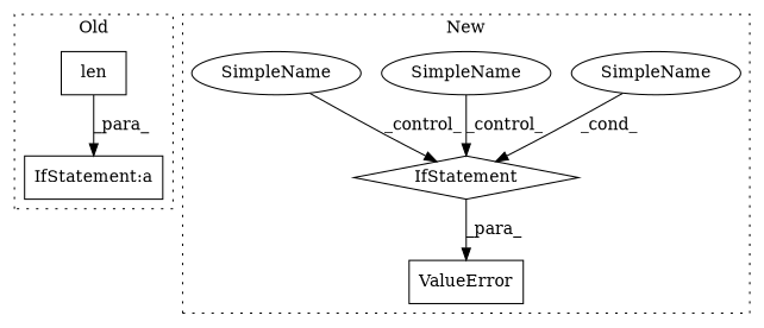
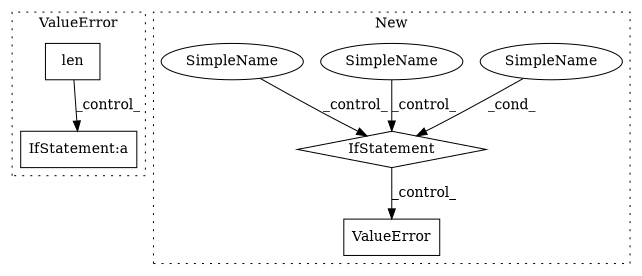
  digraph {
    node [a=42 shape=box]
    n1 [a=32 l="4,1" label=len s="436,453"]
    n2 [a=27 l=3 label="IfStatement:a" s=433]
    n3 [a=32 l="11,1" label=ValueError s="1150,1194"]
    n4 [a=25 l="4,2" label=IfStatement s="867,917" shape=diamond]
    n5 [label=SimpleName shape=ellipse]
    n6 [label=SimpleName shape=ellipse]
    n7 [label=SimpleName shape=ellipse]
    subgraph cluster_1 {
-     label=Old
+     label=ValueError
      style=dotted
      n1
      n2
    }
    subgraph cluster_2 {
      label=New
      style=dotted
      n3
      n4
      n5
      n6
      n7
    }
-   n1 -> n2 [label=_para_]
-   n4 -> n3 [label=_para_]
+   n1 -> n2 [label=_control_]
+   n4 -> n3 [label=_control_]
    n5 -> n4 [label=_cond_]
    n6 -> n4 [label=_control_]
    n7 -> n4 [label=_control_]
  }
